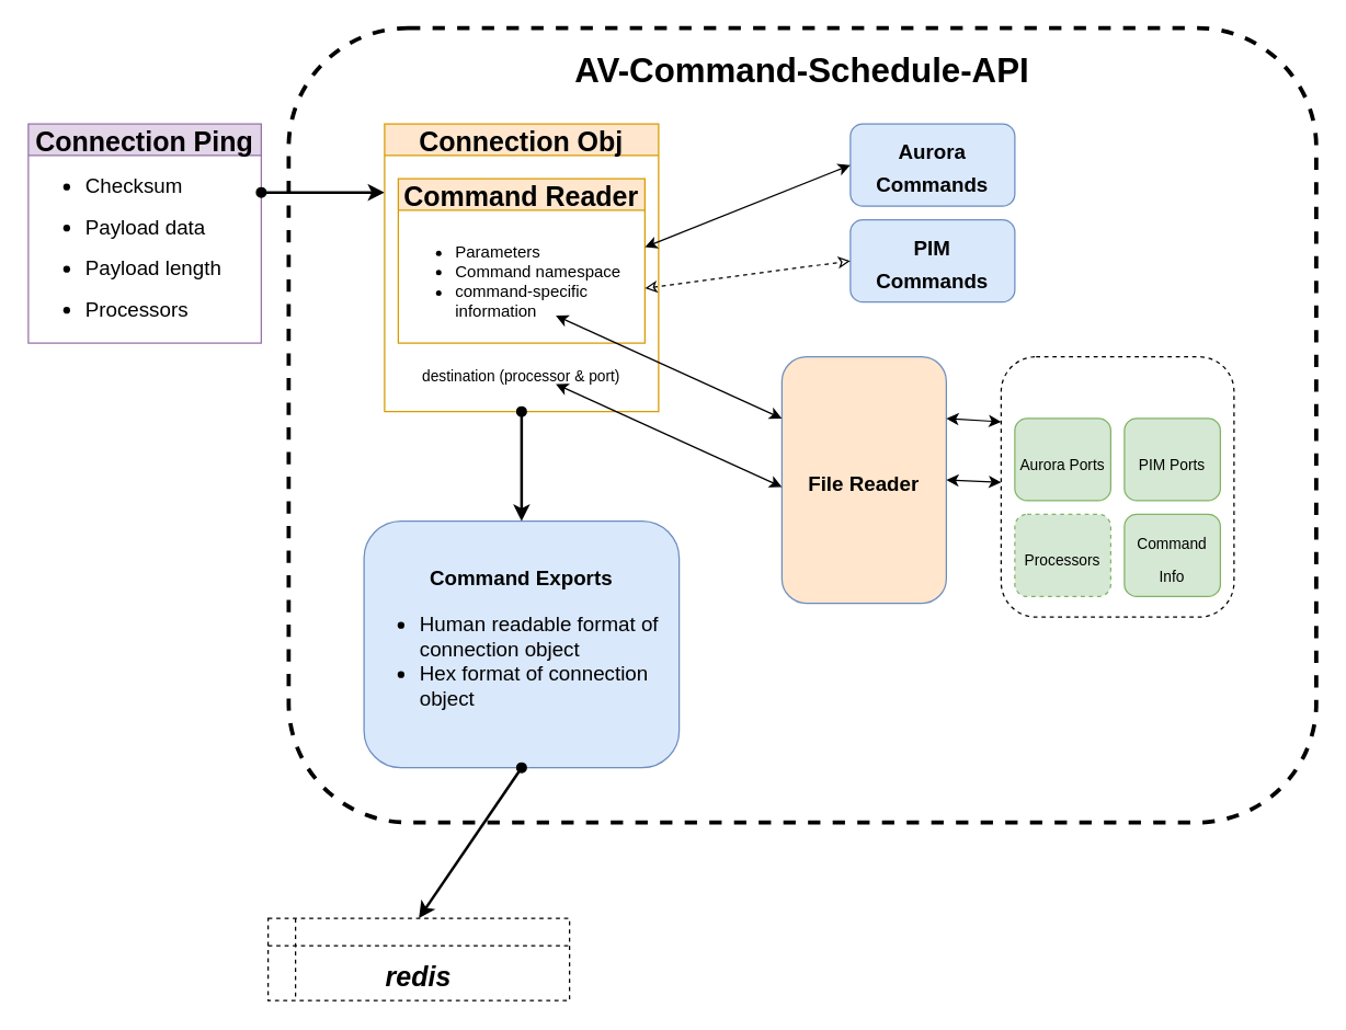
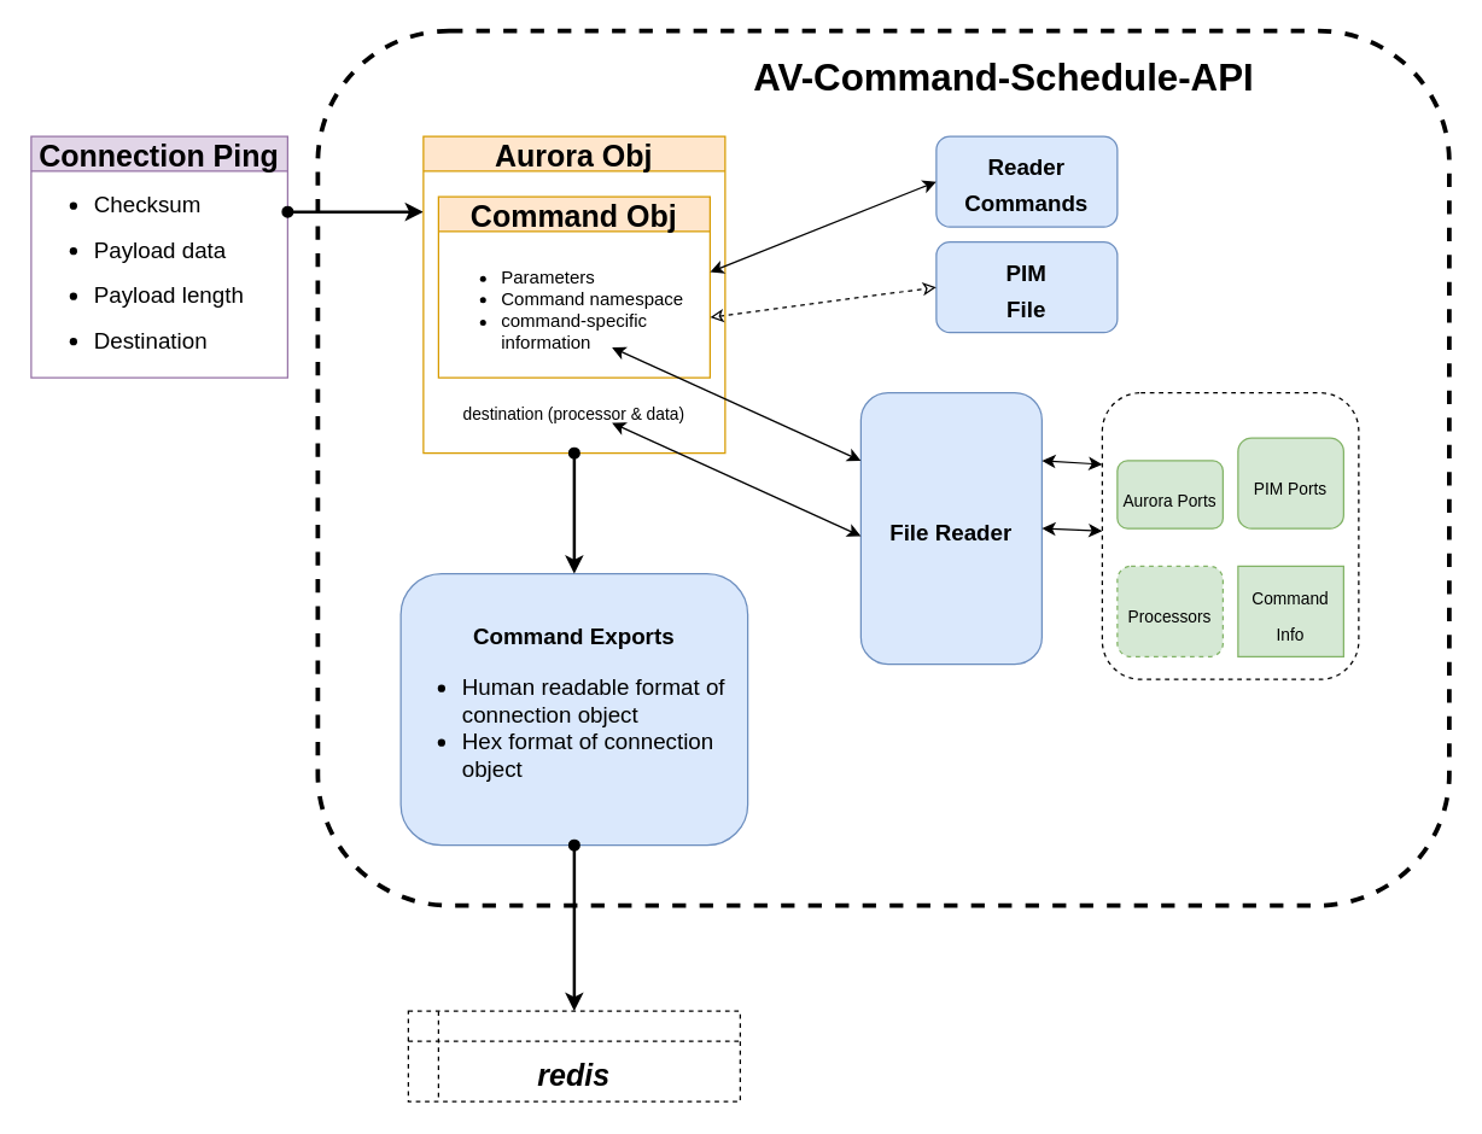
  <mxCell id="0" />
  <mxCell id="1" parent="0" />
  <mxCell id="2" value="Connection Ping" style="swimlane;fontSize=20;fillColor=#e1d5e7;strokeColor=#9673a6;" vertex="1" parent="1"><mxGeometry x="20" y="90" width="170" height="160" as="geometry" /></mxCell>
- <mxCell id="3" value="&lt;ul style=&quot;line-height: 200% ; font-size: 15px&quot;&gt;&lt;li&gt;Checksum&lt;/li&gt;&lt;li&gt;Payload data&lt;/li&gt;&lt;li&gt;Payload length&lt;/li&gt;&lt;li&gt;Processors&lt;/li&gt;&lt;/ul&gt;" style="text;html=1;align=left;verticalAlign=middle;resizable=0;points=[];autosize=1;" vertex="1" parent="2"><mxGeometry y="10" width="150" height="160" as="geometry" /></mxCell>
+ <mxCell id="3" value="&lt;ul style=&quot;line-height: 200% ; font-size: 15px&quot;&gt;&lt;li&gt;Checksum&lt;/li&gt;&lt;li&gt;Payload data&lt;/li&gt;&lt;li&gt;Payload length&lt;/li&gt;&lt;li&gt;Destination&lt;/li&gt;&lt;/ul&gt;" style="text;html=1;align=left;verticalAlign=middle;resizable=0;points=[];autosize=1;" vertex="1" parent="2"><mxGeometry y="10" width="150" height="160" as="geometry" /></mxCell>
  <mxCell id="4" value="" style="rounded=1;whiteSpace=wrap;html=1;fontSize=20;fillColor=none;dashed=1;strokeWidth=3;" vertex="1" parent="1"><mxGeometry x="210" y="20" width="750" height="580" as="geometry" /></mxCell>
- <mxCell id="5" value="&lt;font style=&quot;font-size: 25px&quot;&gt;&lt;b&gt;AV-Command-Schedule-API&lt;/b&gt;&lt;/font&gt;" style="text;html=1;strokeColor=none;fillColor=none;align=center;verticalAlign=middle;whiteSpace=wrap;rounded=0;dashed=1;fontSize=20;" vertex="1" parent="1"><mxGeometry x="320" y="40" width="530" height="20" as="geometry" /></mxCell>
+ <mxCell id="5" value="&lt;font style=&quot;font-size: 25px&quot;&gt;&lt;b&gt;AV-Command-Schedule-API&lt;/b&gt;&lt;/font&gt;" style="text;html=1;strokeColor=none;fillColor=none;align=center;verticalAlign=middle;whiteSpace=wrap;rounded=0;dashed=1;fontSize=20;" vertex="1" parent="1"><mxGeometry x="400" y="40" width="530" height="20" as="geometry" /></mxCell>
  <mxCell id="6" value="" style="endArrow=classic;html=1;fontSize=20;startArrow=oval;startFill=1;strokeWidth=2;" edge="1" parent="1"><mxGeometry width="50" height="50" relative="1" as="geometry"><mxPoint x="190" y="140" as="sourcePoint" /><mxPoint x="280" y="140" as="targetPoint" /></mxGeometry></mxCell>
- <mxCell id="7" value="Connection Obj" style="swimlane;fontSize=20;strokeWidth=1;fillColor=#ffe6cc;strokeColor=#d79b00;" vertex="1" parent="1"><mxGeometry x="280" y="90" width="200" height="210" as="geometry" /></mxCell>
+ <mxCell id="7" value="Aurora Obj" style="swimlane;fontSize=20;strokeWidth=1;fillColor=#ffe6cc;strokeColor=#d79b00;" vertex="1" parent="1"><mxGeometry x="280" y="90" width="200" height="210" as="geometry" /></mxCell>
  <mxCell id="8" value="&lt;ul style=&quot;font-size: 12px&quot;&gt;&lt;li&gt;Parameters&lt;/li&gt;&lt;li&gt;Command namespace&lt;/li&gt;&lt;li&gt;command-specific information&lt;/li&gt;&lt;/ul&gt;" style="text;html=1;strokeColor=none;fillColor=none;align=left;verticalAlign=middle;whiteSpace=wrap;rounded=0;fontSize=20;" vertex="1" parent="7"><mxGeometry x="10" y="70" width="180" height="90" as="geometry" /></mxCell>
  <mxCell id="9" value="" style="rounded=1;whiteSpace=wrap;html=1;fontSize=20;strokeWidth=1;fillColor=#dae8fc;strokeColor=#6c8ebf;" vertex="1" parent="1"><mxGeometry x="620" y="90" width="120" height="60" as="geometry" /></mxCell>
- <mxCell id="10" value="&lt;font style=&quot;font-size: 15px&quot;&gt;&lt;b&gt;Aurora &lt;br&gt;Commands&lt;/b&gt;&lt;/font&gt;" style="text;html=1;strokeColor=none;fillColor=none;align=center;verticalAlign=middle;whiteSpace=wrap;rounded=0;fontSize=20;" vertex="1" parent="1"><mxGeometry x="600" y="110" width="160" height="20" as="geometry" /></mxCell>
+ <mxCell id="10" value="&lt;font style=&quot;font-size: 15px&quot;&gt;&lt;b&gt;Reader &lt;br&gt;Commands&lt;/b&gt;&lt;/font&gt;" style="text;html=1;strokeColor=none;fillColor=none;align=center;verticalAlign=middle;whiteSpace=wrap;rounded=0;fontSize=20;" vertex="1" parent="1"><mxGeometry x="600" y="110" width="160" height="20" as="geometry" /></mxCell>
  <mxCell id="11" value="" style="rounded=1;whiteSpace=wrap;html=1;fontSize=20;strokeWidth=1;fillColor=#dae8fc;strokeColor=#6c8ebf;" vertex="1" parent="1"><mxGeometry x="620" y="160" width="120" height="60" as="geometry" /></mxCell>
- <mxCell id="12" value="&lt;font style=&quot;font-size: 15px&quot;&gt;&lt;b&gt;PIM&lt;br&gt;Commands&lt;/b&gt;&lt;/font&gt;" style="text;html=1;strokeColor=none;fillColor=none;align=center;verticalAlign=middle;whiteSpace=wrap;rounded=0;fontSize=20;" vertex="1" parent="1"><mxGeometry x="600" y="180" width="160" height="20" as="geometry" /></mxCell>
- <mxCell id="13" value="Command Reader" style="swimlane;fontSize=20;strokeWidth=1;fillColor=#ffe6cc;strokeColor=#d79b00;" vertex="1" parent="1"><mxGeometry x="290" y="130" width="180" height="120" as="geometry" /></mxCell>
- <mxCell id="14" value="&lt;font style=&quot;font-size: 11px&quot;&gt;destination (processor &amp;amp; port)&lt;/font&gt;" style="text;html=1;strokeColor=none;fillColor=none;align=center;verticalAlign=middle;whiteSpace=wrap;rounded=0;fontSize=20;" vertex="1" parent="1"><mxGeometry x="225" y="260" width="310" height="20" as="geometry" /></mxCell>
+ <mxCell id="12" value="&lt;font style=&quot;font-size: 15px&quot;&gt;&lt;b&gt;PIM&lt;br&gt;File&lt;/b&gt;&lt;/font&gt;" style="text;html=1;strokeColor=none;fillColor=none;align=center;verticalAlign=middle;whiteSpace=wrap;rounded=0;fontSize=20;" vertex="1" parent="1"><mxGeometry x="600" y="180" width="160" height="20" as="geometry" /></mxCell>
+ <mxCell id="13" value="Command Obj" style="swimlane;fontSize=20;strokeWidth=1;fillColor=#ffe6cc;strokeColor=#d79b00;" vertex="1" parent="1"><mxGeometry x="290" y="130" width="180" height="120" as="geometry" /></mxCell>
+ <mxCell id="14" value="&lt;font style=&quot;font-size: 11px&quot;&gt;destination (processor &amp;amp; data)&lt;/font&gt;" style="text;html=1;strokeColor=none;fillColor=none;align=center;verticalAlign=middle;whiteSpace=wrap;rounded=0;fontSize=20;" vertex="1" parent="1"><mxGeometry x="225" y="260" width="310" height="20" as="geometry" /></mxCell>
  <mxCell id="15" value="" style="endArrow=classic;html=1;fontSize=20;startArrow=classic;startFill=1;" edge="1" parent="1"><mxGeometry width="50" height="50" relative="1" as="geometry"><mxPoint x="470" y="180" as="sourcePoint" /><mxPoint x="620" y="120" as="targetPoint" /></mxGeometry></mxCell>
  <mxCell id="16" value="" style="endArrow=classic;html=1;fontSize=20;dashed=1;startArrow=classic;startFill=0;endFill=0;" edge="1" parent="1"><mxGeometry width="50" height="50" relative="1" as="geometry"><mxPoint x="470" y="210" as="sourcePoint" /><mxPoint x="620" y="190" as="targetPoint" /></mxGeometry></mxCell>
- <mxCell id="17" value="&lt;font style=&quot;font-size: 15px&quot;&gt;&lt;b&gt;File Reader&lt;/b&gt;&lt;/font&gt;" style="rounded=1;whiteSpace=wrap;html=1;fontSize=20;strokeWidth=1;fillColor=#ffe6cc;strokeColor=#6c8ebf;" vertex="1" parent="1"><mxGeometry x="570" y="260" width="120" height="180" as="geometry" /></mxCell>
+ <mxCell id="17" value="&lt;font style=&quot;font-size: 15px&quot;&gt;&lt;b&gt;File Reader&lt;/b&gt;&lt;/font&gt;" style="rounded=1;whiteSpace=wrap;html=1;fontSize=20;strokeWidth=1;fillColor=#dae8fc;strokeColor=#6c8ebf;" vertex="1" parent="1"><mxGeometry x="570" y="260" width="120" height="180" as="geometry" /></mxCell>
  <mxCell id="18" value="" style="rounded=1;whiteSpace=wrap;html=1;fontSize=20;strokeWidth=1;fillColor=none;dashed=1;" vertex="1" parent="1"><mxGeometry x="730" y="260" width="170" height="190" as="geometry" /></mxCell>
- <mxCell id="19" value="&lt;font style=&quot;font-size: 11px&quot;&gt;Aurora Ports&lt;/font&gt;" style="rounded=1;whiteSpace=wrap;html=1;fontSize=20;strokeWidth=1;fillColor=#d5e8d4;strokeColor=#82b366;" vertex="1" parent="1"><mxGeometry x="740" y="305" width="70" height="60" as="geometry" /></mxCell>
- <mxCell id="20" value="&lt;font style=&quot;font-size: 11px&quot;&gt;PIM Ports&lt;/font&gt;" style="rounded=1;whiteSpace=wrap;html=1;fontSize=20;strokeWidth=1;fillColor=#d5e8d4;strokeColor=#82b366;" vertex="1" parent="1"><mxGeometry x="820" y="305" width="70" height="60" as="geometry" /></mxCell>
+ <mxCell id="19" value="&lt;font style=&quot;font-size: 11px&quot;&gt;Aurora Ports&lt;/font&gt;" style="rounded=1;whiteSpace=wrap;html=1;fontSize=20;strokeWidth=1;fillColor=#d5e8d4;strokeColor=#82b366;" vertex="1" parent="1"><mxGeometry x="740" y="305" width="70" height="45" as="geometry" /></mxCell>
+ <mxCell id="20" value="&lt;font style=&quot;font-size: 11px&quot;&gt;PIM Ports&lt;/font&gt;" style="rounded=1;whiteSpace=wrap;html=1;fontSize=20;strokeWidth=1;fillColor=#d5e8d4;strokeColor=#82b366;" vertex="1" parent="1"><mxGeometry x="820" y="290" width="70" height="60" as="geometry" /></mxCell>
  <mxCell id="21" value="&lt;font style=&quot;font-size: 11px&quot;&gt;Processors&lt;/font&gt;" style="rounded=1;whiteSpace=wrap;html=1;fontSize=20;strokeWidth=1;fillColor=#d5e8d4;strokeColor=#82b366;dashed=1;" vertex="1" parent="1"><mxGeometry x="740" y="375" width="70" height="60" as="geometry" /></mxCell>
- <mxCell id="22" value="&lt;font style=&quot;font-size: 11px&quot;&gt;Command Info&lt;/font&gt;" style="rounded=1;whiteSpace=wrap;html=1;fontSize=20;strokeWidth=1;fillColor=#d5e8d4;strokeColor=#82b366;" vertex="1" parent="1"><mxGeometry x="820" y="375" width="70" height="60" as="geometry" /></mxCell>
+ <mxCell id="22" value="&lt;font style=&quot;font-size: 11px&quot;&gt;Command Info&lt;/font&gt;" style="whiteSpace=wrap;html=1;fontSize=20;strokeWidth=1;fillColor=#d5e8d4;strokeColor=#82b366;rounded=0;" vertex="1" parent="1"><mxGeometry x="820" y="375" width="70" height="60" as="geometry" /></mxCell>
  <mxCell id="23" value="" style="endArrow=classic;html=1;fontSize=20;entryX=0;entryY=0.25;entryDx=0;entryDy=0;startArrow=classic;startFill=1;" edge="1" parent="1" target="17"><mxGeometry width="50" height="50" relative="1" as="geometry"><mxPoint x="405" y="230" as="sourcePoint" /><mxPoint x="555" y="170" as="targetPoint" /></mxGeometry></mxCell>
  <mxCell id="24" value="" style="endArrow=classic;html=1;fontSize=20;entryX=0;entryY=0.25;entryDx=0;entryDy=0;startArrow=classic;startFill=1;" edge="1" parent="1"><mxGeometry width="50" height="50" relative="1" as="geometry"><mxPoint x="405" y="280" as="sourcePoint" /><mxPoint x="570" y="355" as="targetPoint" /></mxGeometry></mxCell>
  <mxCell id="25" value="" style="endArrow=classic;html=1;fontSize=20;exitX=1;exitY=0.25;exitDx=0;exitDy=0;entryX=0;entryY=0.25;entryDx=0;entryDy=0;startArrow=classic;startFill=1;" edge="1" parent="1" source="17" target="18"><mxGeometry width="50" height="50" relative="1" as="geometry"><mxPoint x="620" y="470" as="sourcePoint" /><mxPoint x="670" y="420" as="targetPoint" /></mxGeometry></mxCell>
  <mxCell id="26" value="" style="endArrow=classic;html=1;fontSize=20;exitX=1;exitY=0.5;exitDx=0;exitDy=0;startArrow=classic;startFill=1;" edge="1" parent="1" source="17" target="18"><mxGeometry width="50" height="50" relative="1" as="geometry"><mxPoint x="700" y="315" as="sourcePoint" /><mxPoint x="740" y="317.5" as="targetPoint" /></mxGeometry></mxCell>
  <mxCell id="27" value="&lt;font style=&quot;font-size: 15px&quot;&gt;&lt;b&gt;Command Exports&lt;br&gt;&lt;/b&gt;&lt;ul&gt;&lt;li style=&quot;text-align: left&quot;&gt;&lt;font style=&quot;font-size: 15px&quot;&gt;Human readable format of connection object&amp;nbsp;&lt;/font&gt;&lt;/li&gt;&lt;li style=&quot;text-align: left&quot;&gt;Hex format of connection object&lt;/li&gt;&lt;/ul&gt;&lt;/font&gt;" style="rounded=1;whiteSpace=wrap;html=1;fontSize=20;strokeWidth=1;fillColor=#dae8fc;strokeColor=#6c8ebf;" vertex="1" parent="1"><mxGeometry x="265" y="380" width="230" height="180" as="geometry" /></mxCell>
  <mxCell id="28" value="" style="endArrow=classic;html=1;fontSize=20;entryX=0.5;entryY=0;entryDx=0;entryDy=0;exitX=0.5;exitY=1;exitDx=0;exitDy=0;startArrow=oval;startFill=1;strokeWidth=2;" edge="1" parent="1" source="7" target="27"><mxGeometry width="50" height="50" relative="1" as="geometry"><mxPoint x="360" y="365" as="sourcePoint" /><mxPoint x="410" y="315" as="targetPoint" /></mxGeometry></mxCell>
- <mxCell id="29" value="&lt;b&gt;&lt;i&gt;&lt;br&gt;redis&lt;/i&gt;&lt;/b&gt;" style="shape=internalStorage;whiteSpace=wrap;html=1;backgroundOutline=1;dashed=1;fontSize=20;strokeWidth=1;fillColor=none;" vertex="1" parent="1"><mxGeometry x="195" y="670" width="220" height="60" as="geometry" /></mxCell>
+ <mxCell id="29" value="&lt;b&gt;&lt;i&gt;&lt;br&gt;redis&lt;/i&gt;&lt;/b&gt;" style="shape=internalStorage;whiteSpace=wrap;html=1;backgroundOutline=1;dashed=1;fontSize=20;strokeWidth=1;fillColor=none;" vertex="1" parent="1"><mxGeometry x="270" y="670" width="220" height="60" as="geometry" /></mxCell>
  <mxCell id="30" value="" style="endArrow=classic;html=1;fontSize=20;entryX=0.5;entryY=0;entryDx=0;entryDy=0;startArrow=oval;startFill=1;strokeWidth=2;" edge="1" parent="1" target="29"><mxGeometry width="50" height="50" relative="1" as="geometry"><mxPoint x="380" y="560" as="sourcePoint" /><mxPoint x="390" y="390" as="targetPoint" /></mxGeometry></mxCell>
